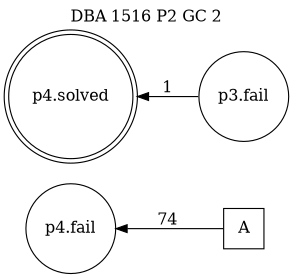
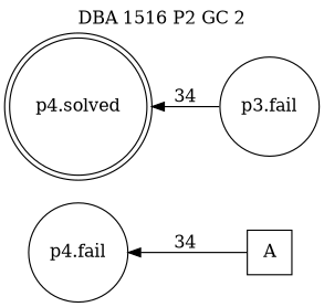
  digraph {
    label=" DBA 1516 P2 GC 2 "
    labelloc=tl
    rankdir=RL
    node [shape=circle]
    n1 [label=A shape=square]
    n2 [label="p4.fail"]
    n3 [label="p3.fail"]
    n4 [label="p4.solved" shape=doublecircle]
-   n1 -> n2 [label=74]
-   n3 -> n4 [label=1]
+   n1 -> n2 [label=34]
+   n3 -> n4 [label=34]
  }
